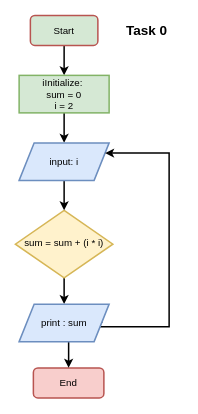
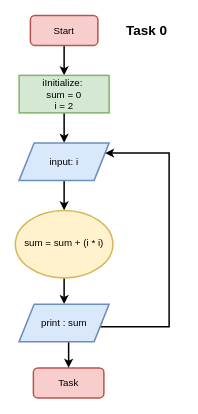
  <mxCell id="0" />
  <mxCell id="1" parent="0" />
  <mxCell id="2" style="edgeStyle=orthogonalEdgeStyle;rounded=0;orthogonalLoop=1;jettySize=auto;html=1;entryX=0.5;entryY=0;entryDx=0;entryDy=0;fontSize=13;strokeWidth=2;" edge="1" parent="1" source="3" target="8"><mxGeometry relative="1" as="geometry" /></mxCell>
- <mxCell id="3" value="Start" style="rounded=1;whiteSpace=wrap;html=1;fontSize=13;glass=0;strokeWidth=2;shadow=0;fillColor=#d5e8d4;strokeColor=#b85450;" parent="1" vertex="1"><mxGeometry x="40" y="20" width="90" height="40" as="geometry" /></mxCell>
+ <mxCell id="3" value="Start" style="rounded=1;whiteSpace=wrap;html=1;fontSize=13;glass=0;strokeWidth=2;shadow=0;fillColor=#f8cecc;strokeColor=#b85450;" parent="1" vertex="1"><mxGeometry x="40" y="20" width="90" height="40" as="geometry" /></mxCell>
  <mxCell id="4" style="edgeStyle=orthogonalEdgeStyle;rounded=0;orthogonalLoop=1;jettySize=auto;html=1;entryX=0.5;entryY=0;entryDx=0;entryDy=0;fontSize=13;strokeWidth=2;" edge="1" parent="1" source="5" target="14"><mxGeometry relative="1" as="geometry"><mxPoint x="85" y="410" as="targetPoint" /></mxGeometry></mxCell>
- <mxCell id="5" value="sum = sum + (i * i)" style="rhombus;whiteSpace=wrap;html=1;shadow=0;fontFamily=Helvetica;fontSize=13;align=center;strokeWidth=2;spacing=6;spacingTop=-4;fillColor=#fff2cc;strokeColor=#d6b656;" parent="1" vertex="1"><mxGeometry x="20" y="280" width="130" height="90" as="geometry" /></mxCell>
- <mxCell id="6" value="End" style="rounded=1;whiteSpace=wrap;html=1;fontSize=13;glass=0;strokeWidth=2;shadow=0;fillColor=#f8cecc;strokeColor=#b85450;" parent="1" vertex="1"><mxGeometry x="44" y="490" width="94" height="40" as="geometry" /></mxCell>
+ <mxCell id="5" value="sum = sum + (i * i)" style="ellipse;whiteSpace=wrap;html=1;shadow=0;fontFamily=Helvetica;fontSize=13;align=center;strokeWidth=2;spacing=6;spacingTop=-4;fillColor=#fff2cc;strokeColor=#d6b656;" parent="1" vertex="1"><mxGeometry x="20" y="280" width="130" height="90" as="geometry" /></mxCell>
+ <mxCell id="6" value="Task" style="rounded=1;whiteSpace=wrap;html=1;fontSize=13;glass=0;strokeWidth=2;shadow=0;fillColor=#f8cecc;strokeColor=#b85450;" parent="1" vertex="1"><mxGeometry x="44" y="490" width="94" height="40" as="geometry" /></mxCell>
  <mxCell id="7" style="edgeStyle=orthogonalEdgeStyle;rounded=0;orthogonalLoop=1;jettySize=auto;html=1;entryX=0.5;entryY=0;entryDx=0;entryDy=0;fontSize=13;strokeWidth=2;" edge="1" parent="1" source="8" target="10"><mxGeometry relative="1" as="geometry" /></mxCell>
  <mxCell id="8" value="iInitialize:&amp;nbsp;&lt;br style=&quot;font-size: 13px;&quot;&gt;sum = 0&lt;br style=&quot;font-size: 13px;&quot;&gt;i = 2" style="rounded=0;whiteSpace=wrap;html=1;fillColor=#d5e8d4;strokeColor=#82b366;fontSize=13;strokeWidth=2;" vertex="1" parent="1"><mxGeometry x="25" y="100" width="120" height="50" as="geometry" /></mxCell>
  <mxCell id="9" style="edgeStyle=orthogonalEdgeStyle;rounded=0;orthogonalLoop=1;jettySize=auto;html=1;entryX=0.5;entryY=0;entryDx=0;entryDy=0;fontSize=13;strokeWidth=2;" edge="1" parent="1" source="10" target="5"><mxGeometry relative="1" as="geometry" /></mxCell>
  <mxCell id="10" value="input: i" style="shape=parallelogram;perimeter=parallelogramPerimeter;whiteSpace=wrap;html=1;fixedSize=1;fillColor=#dae8fc;strokeColor=#6c8ebf;fontSize=13;strokeWidth=2;" vertex="1" parent="1"><mxGeometry x="25" y="190" width="120" height="50" as="geometry" /></mxCell>
  <mxCell id="11" style="edgeStyle=orthogonalEdgeStyle;rounded=0;orthogonalLoop=1;jettySize=auto;html=1;entryX=0.5;entryY=0;entryDx=0;entryDy=0;fontSize=13;strokeWidth=2;exitX=0.417;exitY=0.98;exitDx=0;exitDy=0;exitPerimeter=0;" edge="1" parent="1" source="14" target="6"><mxGeometry relative="1" as="geometry"><mxPoint x="91" y="460" as="sourcePoint" /></mxGeometry></mxCell>
  <mxCell id="12" style="edgeStyle=orthogonalEdgeStyle;rounded=0;orthogonalLoop=1;jettySize=auto;html=1;entryX=1;entryY=0.25;entryDx=0;entryDy=0;fontSize=13;strokeWidth=2;exitX=1;exitY=0.5;exitDx=0;exitDy=0;" edge="1" parent="1" source="14" target="10"><mxGeometry relative="1" as="geometry"><mxPoint x="151" y="435" as="sourcePoint" /><Array as="points"><mxPoint x="39" y="427" /><mxPoint x="39" y="435" /><mxPoint x="225" y="435" /><mxPoint x="225" y="204" /></Array></mxGeometry></mxCell>
  <mxCell id="13" value="&lt;b&gt;&lt;font style=&quot;font-size: 18px;&quot;&gt;Task 0&lt;/font&gt;&lt;/b&gt;" style="text;strokeColor=none;fillColor=none;align=left;verticalAlign=middle;spacingLeft=4;spacingRight=4;overflow=hidden;points=[[0,0.5],[1,0.5]];portConstraint=eastwest;rotatable=0;whiteSpace=wrap;html=1;" vertex="1" parent="1"><mxGeometry x="162" y="25" width="80" height="30" as="geometry" /></mxCell>
  <mxCell id="14" value="print : sum" style="shape=parallelogram;perimeter=parallelogramPerimeter;whiteSpace=wrap;html=1;fixedSize=1;fillColor=#dae8fc;strokeColor=#6c8ebf;fontSize=13;strokeWidth=2;" vertex="1" parent="1"><mxGeometry x="25" y="405" width="120" height="50" as="geometry" /></mxCell>
